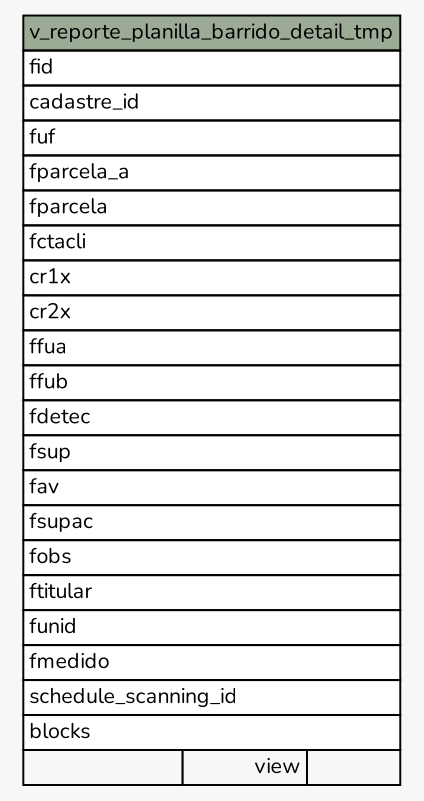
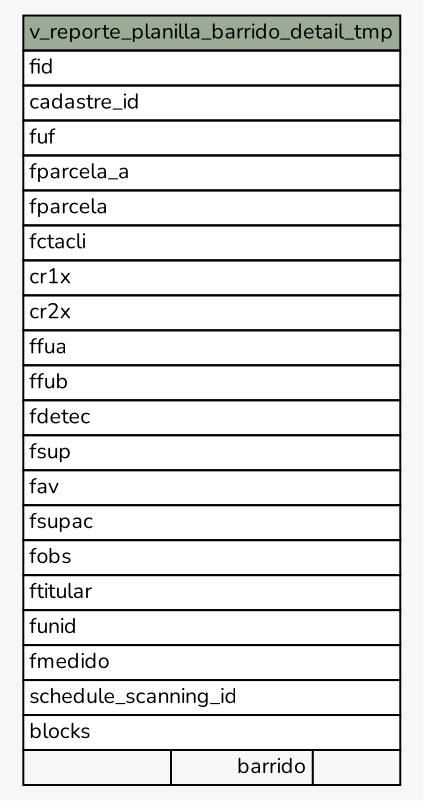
  digraph {
    bgcolor="#f7f7f7"
    rankdir=RL
    fontname=Nunito
-   n1 [fontname=Nunito fontsize=11 label=<     <TABLE BORDER="0" CELLBORDER="1" CELLSPACING="0" BGCOLOR="#ffffff">       <TR><TD PORT="v_reporte_planilla_barrido_detail_tmp.heading" COLSPAN="3" BGCOLOR="#9bab96" ALIGN="CENTER">v_reporte_planilla_barrido_detail_tmp</TD></TR>       <TR><TD PORT="fid" COLSPAN="3" ALIGN="LEFT">fid</TD></TR>       <TR><TD PORT="cadastre_id" COLSPAN="3" ALIGN="LEFT">cadastre_id</TD></TR>       <TR><TD PORT="fuf" COLSPAN="3" ALIGN="LEFT">fuf</TD></TR>       <TR><TD PORT="fparcela_a" COLSPAN="3" ALIGN="LEFT">fparcela_a</TD></TR>       <TR><TD PORT="fparcela" COLSPAN="3" ALIGN="LEFT">fparcela</TD></TR>       <TR><TD PORT="fctacli" COLSPAN="3" ALIGN="LEFT">fctacli</TD></TR>       <TR><TD PORT="cr1x" COLSPAN="3" ALIGN="LEFT">cr1x</TD></TR>       <TR><TD PORT="cr2x" COLSPAN="3" ALIGN="LEFT">cr2x</TD></TR>       <TR><TD PORT="ffua" COLSPAN="3" ALIGN="LEFT">ffua</TD></TR>       <TR><TD PORT="ffub" COLSPAN="3" ALIGN="LEFT">ffub</TD></TR>       <TR><TD PORT="fdetec" COLSPAN="3" ALIGN="LEFT">fdetec</TD></TR>       <TR><TD PORT="fsup" COLSPAN="3" ALIGN="LEFT">fsup</TD></TR>       <TR><TD PORT="fav" COLSPAN="3" ALIGN="LEFT">fav</TD></TR>       <TR><TD PORT="fsupac" COLSPAN="3" ALIGN="LEFT">fsupac</TD></TR>       <TR><TD PORT="fobs" COLSPAN="3" ALIGN="LEFT">fobs</TD></TR>       <TR><TD PORT="ftitular" COLSPAN="3" ALIGN="LEFT">ftitular</TD></TR>       <TR><TD PORT="funid" COLSPAN="3" ALIGN="LEFT">funid</TD></TR>       <TR><TD PORT="fmedido" COLSPAN="3" ALIGN="LEFT">fmedido</TD></TR>       <TR><TD PORT="schedule_scanning_id" COLSPAN="3" ALIGN="LEFT">schedule_scanning_id</TD></TR>       <TR><TD PORT="blocks" COLSPAN="3" ALIGN="LEFT">blocks</TD></TR>       <TR><TD ALIGN="LEFT" BGCOLOR="#f7f7f7">  </TD><TD ALIGN="RIGHT" BGCOLOR="#f7f7f7">view</TD><TD ALIGN="RIGHT" BGCOLOR="#f7f7f7">  </TD></TR>     </TABLE>> shape=plaintext]
+   n1 [fontname=Nunito fontsize=11 label=<     <TABLE BORDER="0" CELLBORDER="1" CELLSPACING="0" BGCOLOR="#ffffff">       <TR><TD PORT="v_reporte_planilla_barrido_detail_tmp.heading" COLSPAN="3" BGCOLOR="#9bab96" ALIGN="CENTER">v_reporte_planilla_barrido_detail_tmp</TD></TR>       <TR><TD PORT="fid" COLSPAN="3" ALIGN="LEFT">fid</TD></TR>       <TR><TD PORT="cadastre_id" COLSPAN="3" ALIGN="LEFT">cadastre_id</TD></TR>       <TR><TD PORT="fuf" COLSPAN="3" ALIGN="LEFT">fuf</TD></TR>       <TR><TD PORT="fparcela_a" COLSPAN="3" ALIGN="LEFT">fparcela_a</TD></TR>       <TR><TD PORT="fparcela" COLSPAN="3" ALIGN="LEFT">fparcela</TD></TR>       <TR><TD PORT="fctacli" COLSPAN="3" ALIGN="LEFT">fctacli</TD></TR>       <TR><TD PORT="cr1x" COLSPAN="3" ALIGN="LEFT">cr1x</TD></TR>       <TR><TD PORT="cr2x" COLSPAN="3" ALIGN="LEFT">cr2x</TD></TR>       <TR><TD PORT="ffua" COLSPAN="3" ALIGN="LEFT">ffua</TD></TR>       <TR><TD PORT="ffub" COLSPAN="3" ALIGN="LEFT">ffub</TD></TR>       <TR><TD PORT="fdetec" COLSPAN="3" ALIGN="LEFT">fdetec</TD></TR>       <TR><TD PORT="fsup" COLSPAN="3" ALIGN="LEFT">fsup</TD></TR>       <TR><TD PORT="fav" COLSPAN="3" ALIGN="LEFT">fav</TD></TR>       <TR><TD PORT="fsupac" COLSPAN="3" ALIGN="LEFT">fsupac</TD></TR>       <TR><TD PORT="fobs" COLSPAN="3" ALIGN="LEFT">fobs</TD></TR>       <TR><TD PORT="ftitular" COLSPAN="3" ALIGN="LEFT">ftitular</TD></TR>       <TR><TD PORT="funid" COLSPAN="3" ALIGN="LEFT">funid</TD></TR>       <TR><TD PORT="fmedido" COLSPAN="3" ALIGN="LEFT">fmedido</TD></TR>       <TR><TD PORT="schedule_scanning_id" COLSPAN="3" ALIGN="LEFT">schedule_scanning_id</TD></TR>       <TR><TD PORT="blocks" COLSPAN="3" ALIGN="LEFT">blocks</TD></TR>       <TR><TD ALIGN="LEFT" BGCOLOR="#f7f7f7">  </TD><TD ALIGN="RIGHT" BGCOLOR="#f7f7f7">barrido</TD><TD ALIGN="RIGHT" BGCOLOR="#f7f7f7">  </TD></TR>     </TABLE>> shape=plaintext]
  }
